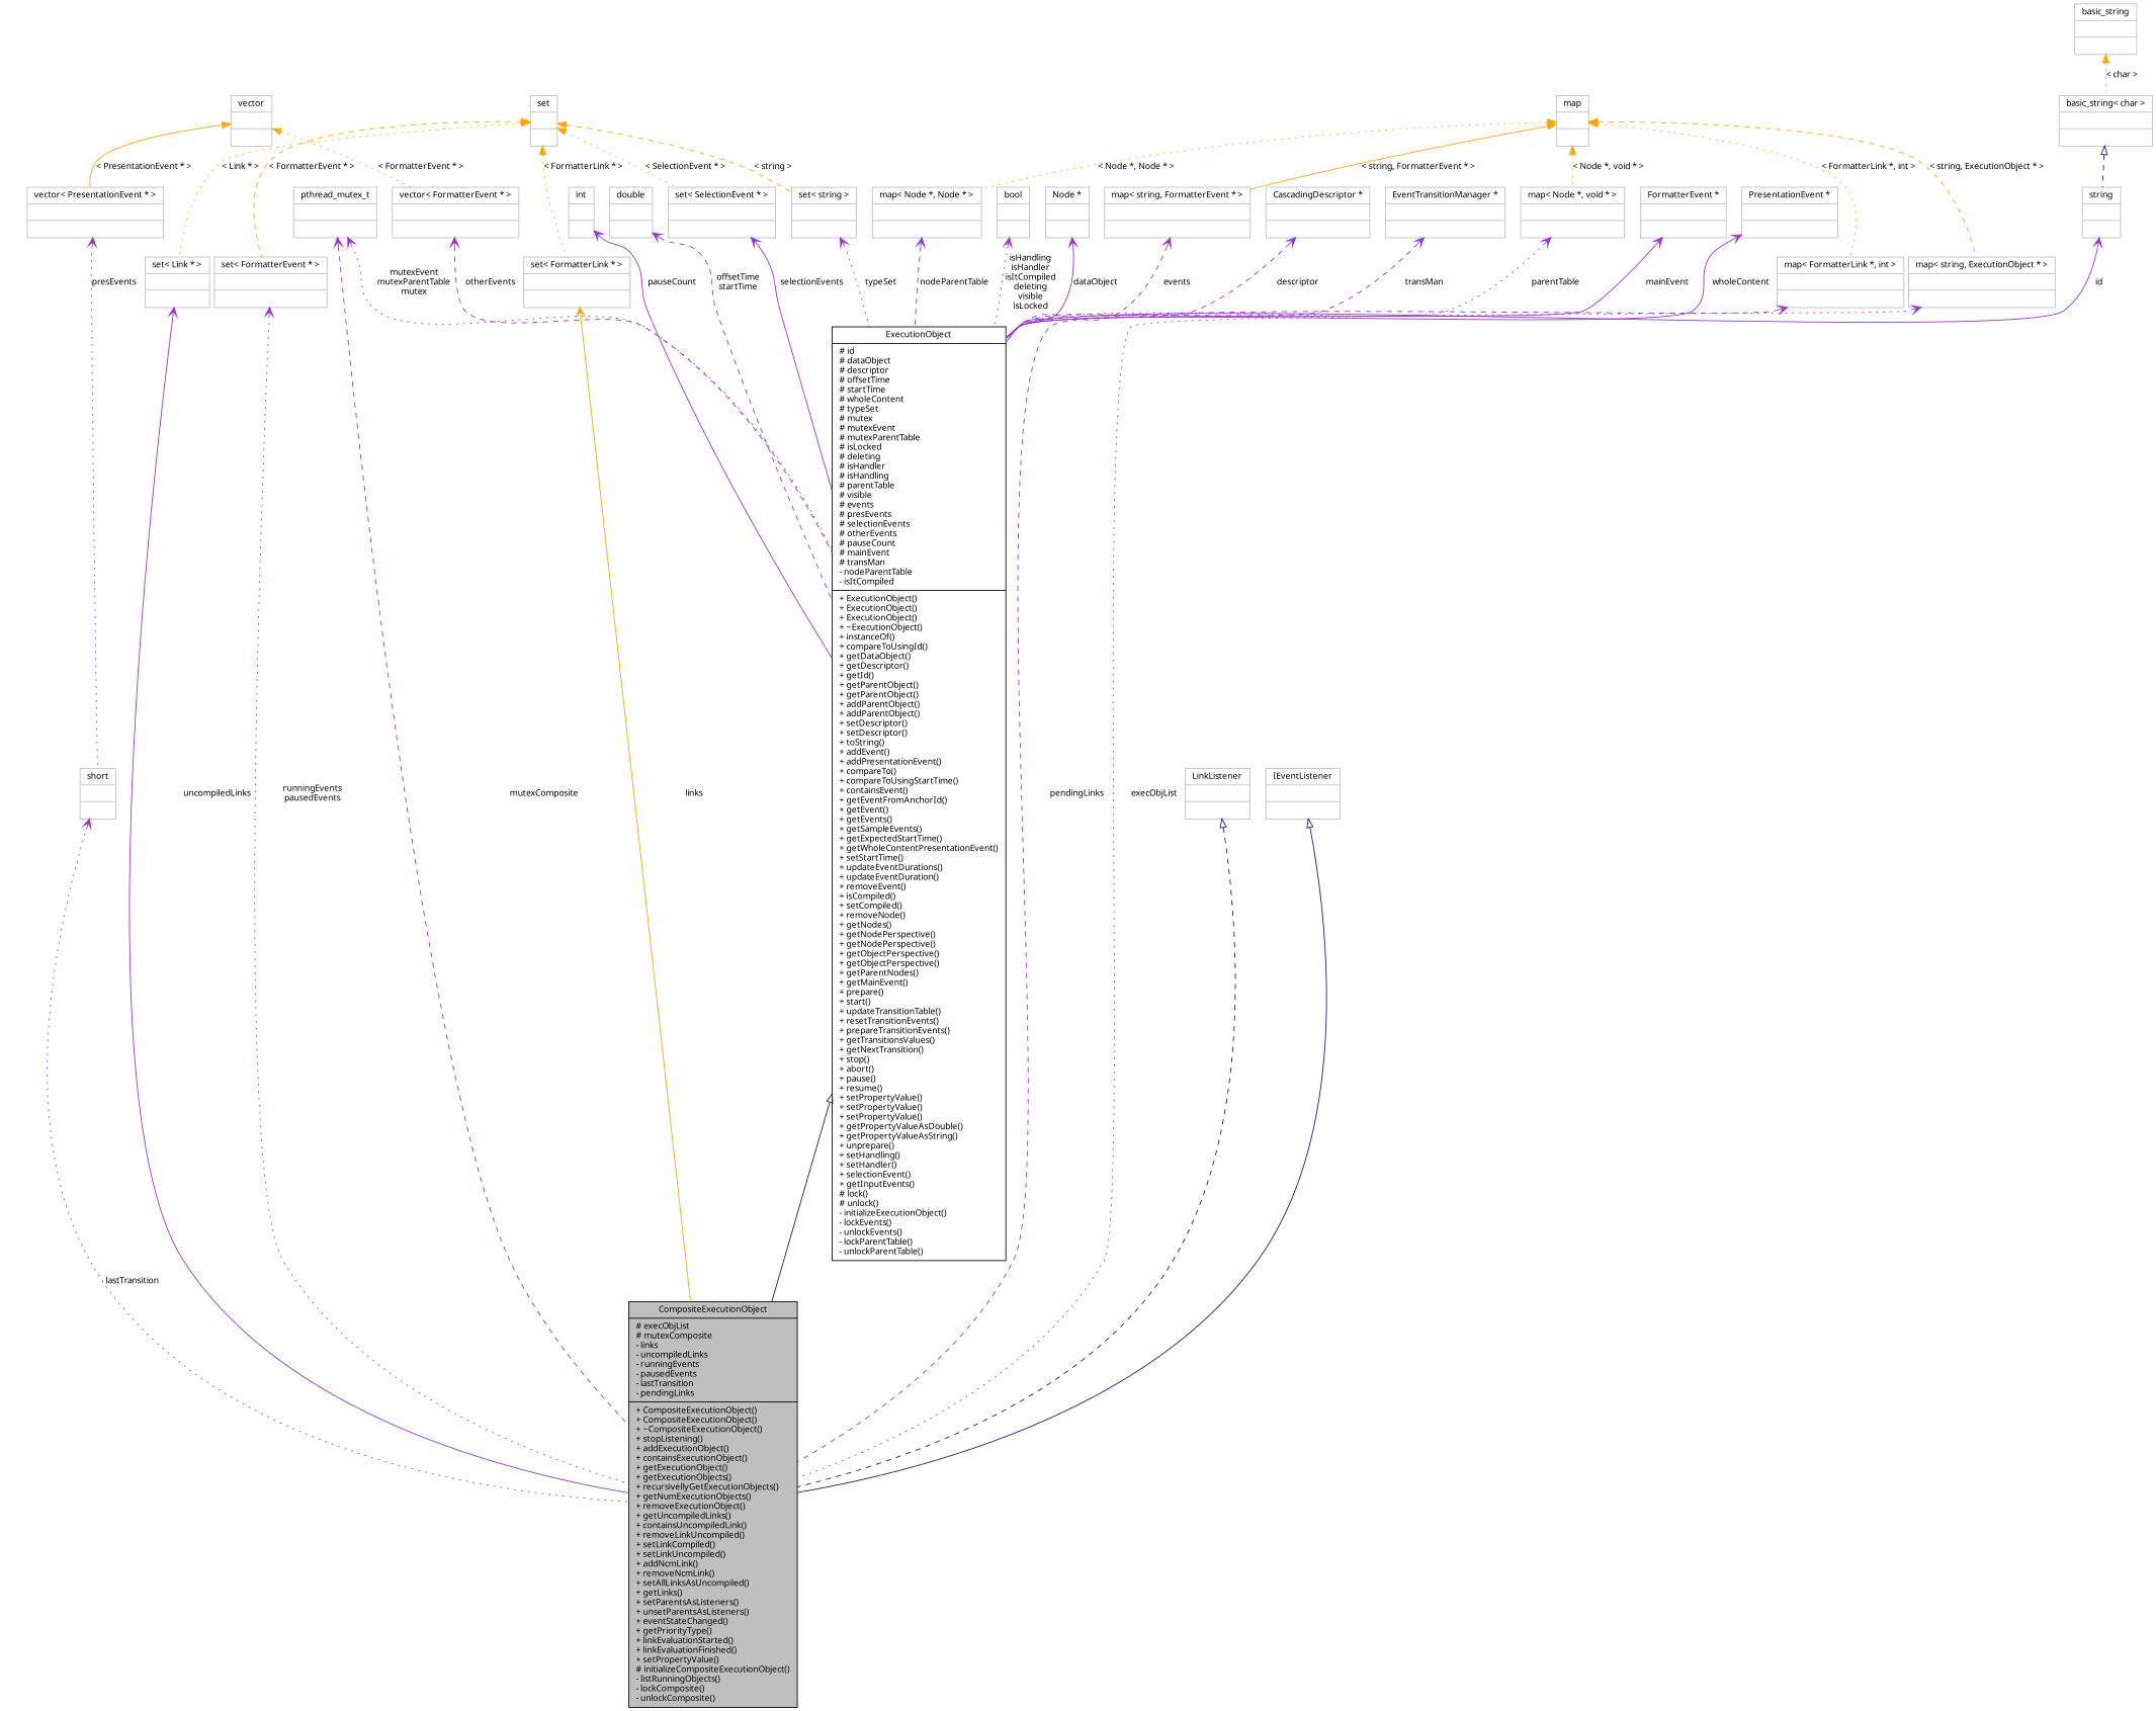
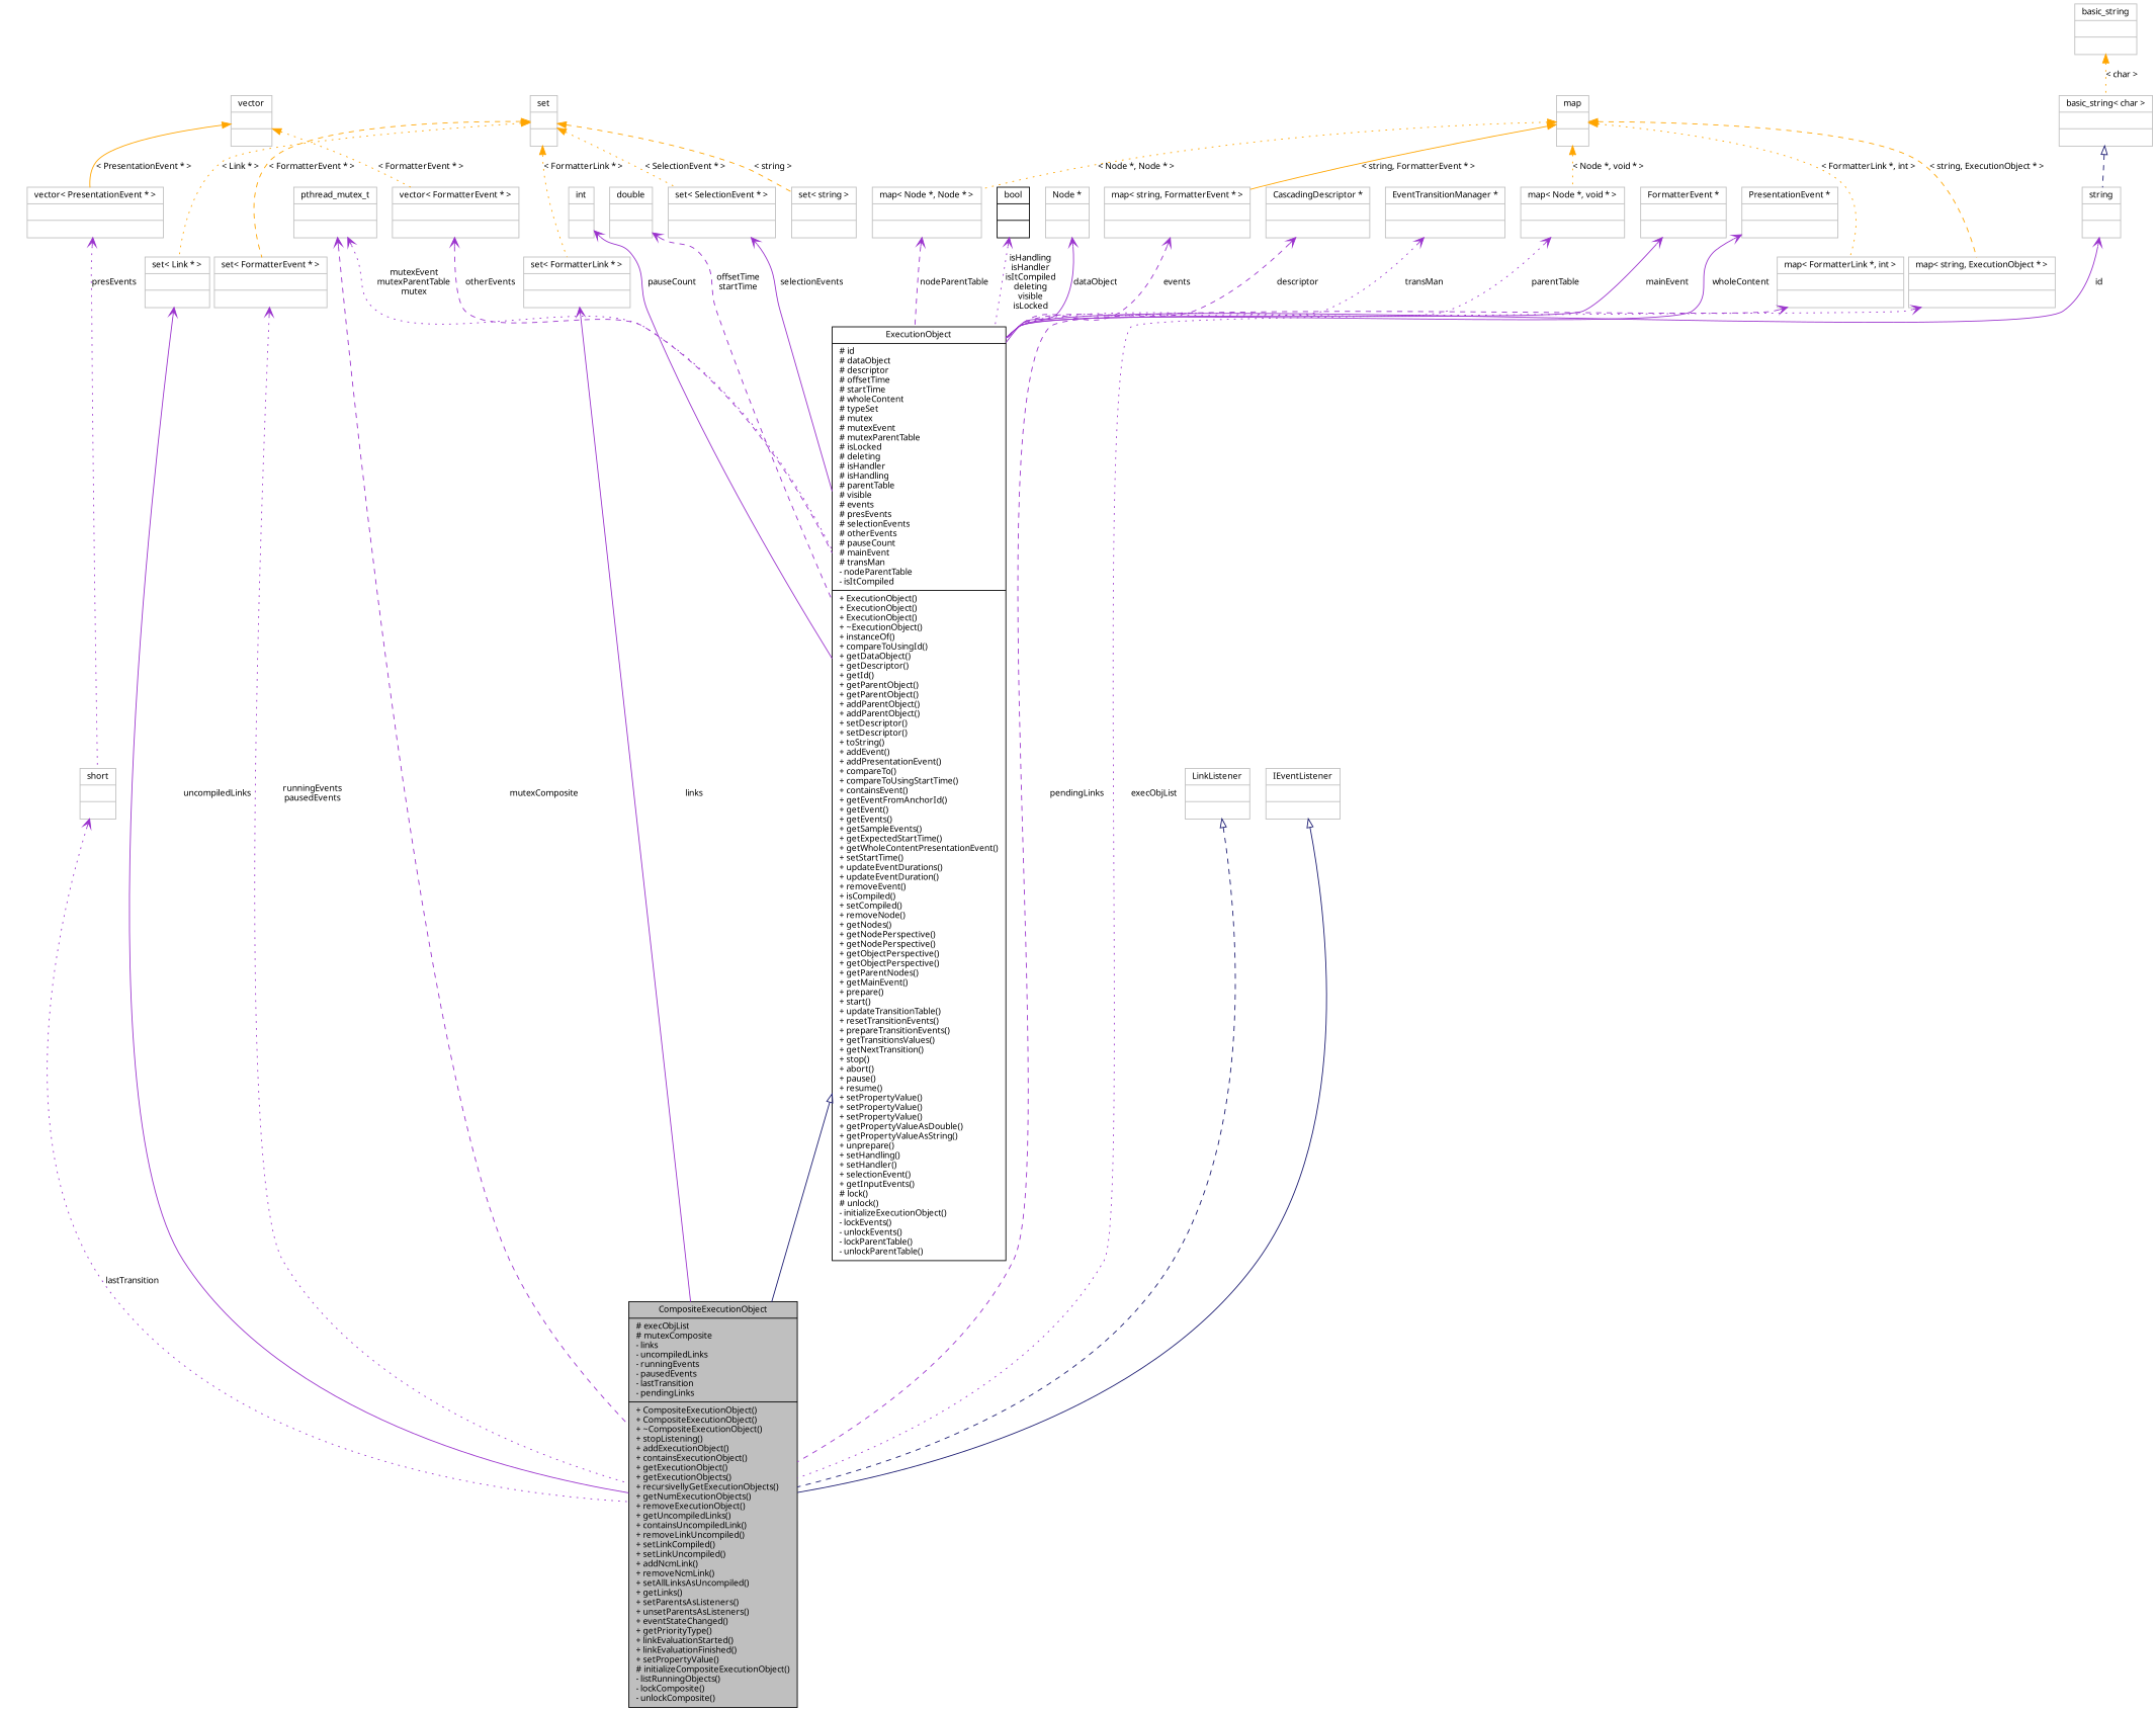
  digraph {
    node [color=grey75 fillcolor=white fontname="FreeSans.ttf" fontsize=10 shape=record style=filled]
    edge [arrowtail=open color=darkorchid3 dir=back fontname="FreeSans.ttf" fontsize=10 labelfontname="FreeSans.ttf" labelfontsize=10 style=dotted]
    n1 [color=black fillcolor=grey75 fontcolor=black height=0.2 label="{CompositeExecutionObject\n|# execObjList\l# mutexComposite\l- links\l- uncompiledLinks\l- runningEvents\l- pausedEvents\l- lastTransition\l- pendingLinks\l|+ CompositeExecutionObject()\l+ CompositeExecutionObject()\l+ ~CompositeExecutionObject()\l+ stopListening()\l+ addExecutionObject()\l+ containsExecutionObject()\l+ getExecutionObject()\l+ getExecutionObjects()\l+ recursivellyGetExecutionObjects()\l+ getNumExecutionObjects()\l+ removeExecutionObject()\l+ getUncompiledLinks()\l+ containsUncompiledLink()\l+ removeLinkUncompiled()\l+ setLinkCompiled()\l+ setLinkUncompiled()\l+ addNcmLink()\l+ removeNcmLink()\l+ setAllLinksAsUncompiled()\l+ getLinks()\l+ setParentsAsListeners()\l+ unsetParentsAsListeners()\l+ eventStateChanged()\l+ getPriorityType()\l+ linkEvaluationStarted()\l+ linkEvaluationFinished()\l+ setPropertyValue()\l# initializeCompositeExecutionObject()\l- listRunningObjects()\l- lockComposite()\l- unlockComposite()\l}" width=0.4]
    n2 [color=black height=0.2 label="{ExecutionObject\n|# id\l# dataObject\l# descriptor\l# offsetTime\l# startTime\l# wholeContent\l# typeSet\l# mutex\l# mutexEvent\l# mutexParentTable\l# isLocked\l# deleting\l# isHandler\l# isHandling\l# parentTable\l# visible\l# events\l# presEvents\l# selectionEvents\l# otherEvents\l# pauseCount\l# mainEvent\l# transMan\l- nodeParentTable\l- isItCompiled\l|+ ExecutionObject()\l+ ExecutionObject()\l+ ExecutionObject()\l+ ~ExecutionObject()\l+ instanceOf()\l+ compareToUsingId()\l+ getDataObject()\l+ getDescriptor()\l+ getId()\l+ getParentObject()\l+ getParentObject()\l+ addParentObject()\l+ addParentObject()\l+ setDescriptor()\l+ setDescriptor()\l+ toString()\l+ addEvent()\l+ addPresentationEvent()\l+ compareTo()\l+ compareToUsingStartTime()\l+ containsEvent()\l+ getEventFromAnchorId()\l+ getEvent()\l+ getEvents()\l+ getSampleEvents()\l+ getExpectedStartTime()\l+ getWholeContentPresentationEvent()\l+ setStartTime()\l+ updateEventDurations()\l+ updateEventDuration()\l+ removeEvent()\l+ isCompiled()\l+ setCompiled()\l+ removeNode()\l+ getNodes()\l+ getNodePerspective()\l+ getNodePerspective()\l+ getObjectPerspective()\l+ getObjectPerspective()\l+ getParentNodes()\l+ getMainEvent()\l+ prepare()\l+ start()\l+ updateTransitionTable()\l+ resetTransitionEvents()\l+ prepareTransitionEvents()\l+ getTransitionsValues()\l+ getNextTransition()\l+ stop()\l+ abort()\l+ pause()\l+ resume()\l+ setPropertyValue()\l+ setPropertyValue()\l+ setPropertyValue()\l+ getPropertyValueAsDouble()\l+ getPropertyValueAsString()\l+ unprepare()\l+ setHandling()\l+ setHandler()\l+ selectionEvent()\l+ getInputEvents()\l# lock()\l# unlock()\l- initializeExecutionObject()\l- lockEvents()\l- unlockEvents()\l- lockParentTable()\l- unlockParentTable()\l}" width=0.4]
    n3 [height=0.2 label="{double\n||}" width=0.4]
    n4 [height=0.2 label="{vector\< FormatterEvent * \>\n||}" width=0.4]
    n5 [height=0.2 label="{vector\n||}" width=0.4]
    n6 [height=0.2 label="{vector\< PresentationEvent * \>\n||}" width=0.4]
    n7 [height=0.2 label="{short\n||}" width=0.4]
    n8 [height=0.2 label="{EventTransitionManager *\n||}" width=0.4]
    n9 [height=0.2 label="{set\< SelectionEvent * \>\n||}" width=0.4]
    n10 [height=0.2 label="{set\n||}" width=0.4]
    n11 [height=0.2 label="{set\< string \>\n||}" width=0.4]
    n12 [height=0.2 label="{set\< FormatterLink * \>\n||}" width=0.4]
    n13 [height=0.2 label="{set\< Link * \>\n||}" width=0.4]
    n14 [height=0.2 label="{set\< FormatterEvent * \>\n||}" width=0.4]
    n15 [height=0.2 label="{FormatterEvent *\n||}" width=0.4]
    n16 [height=0.2 label="{PresentationEvent *\n||}" width=0.4]
    n17 [height=0.2 label="{pthread_mutex_t\n||}" width=0.4]
    n18 [height=0.2 label="{int\n||}" width=0.4]
    n19 [height=0.2 label="{map\< Node *, Node * \>\n||}" width=0.4]
    n20 [height=0.2 label="{map\n||}" width=0.4]
    n21 [height=0.2 label="{map\< string, FormatterEvent * \>\n||}" width=0.4]
    n22 [height=0.2 label="{map\< Node *, void * \>\n||}" width=0.4]
    n23 [height=0.2 label="{map\< FormatterLink *, int \>\n||}" width=0.4]
    n24 [height=0.2 label="{map\< string, ExecutionObject * \>\n||}" width=0.4]
-   n25 [height=0.2 label="{bool\n||}" width=0.4]
+   n25 [color=black height=0.2 label="{bool\n||}" width=0.4]
    n26 [height=0.2 label="{Node *\n||}" width=0.4]
    n27 [height=0.2 label="{string\n||}" width=0.4]
    n28 [height=0.2 label="{basic_string\< char \>\n||}" width=0.4]
    n29 [height=0.2 label="{basic_string\n||}" width=0.4]
    n30 [height=0.2 label="{CascadingDescriptor *\n||}" width=0.4]
    n31 [height=0.2 label="{LinkListener\n||}" width=0.4]
    n32 [height=0.2 label="{IEventListener\n||}" width=0.4]
    n2 -> n1 [arrowtail=empty color=midnightblue style=solid]
    n3 -> n2 [label="offsetTime\nstartTime" style=dashed]
    n4 -> n2 [label=otherEvents style=dashed]
    n5 -> n4 [color=orange label="\< FormatterEvent * \>" arrowtail=""]
    n5 -> n6 [color=orange label="\< PresentationEvent * \>" style=solid arrowtail=""]
    n6 -> n7 [label=presEvents]
    n7 -> n1 [label=lastTransition]
-   n8 -> n2 [label=transMan style=dashed]
+   n8 -> n2 [label=transMan]
    n9 -> n2 [label=selectionEvents style=solid]
    n10 -> n9 [color=orange label="\< SelectionEvent * \>" arrowtail=""]
    n10 -> n11 [color=orange label="\< string \>" style=dashed arrowtail=""]
    n10 -> n12 [color=orange label="\< FormatterLink * \>" arrowtail=""]
    n10 -> n13 [color=orange label="\< Link * \>" arrowtail=""]
    n10 -> n14 [color=orange label="\< FormatterEvent * \>" style=dashed arrowtail=""]
-   n11 -> n2 [label=typeSet]
-   n12 -> n1 [color=orange label=links style=solid]
+   n12 -> n1 [label=links style=solid]
    n13 -> n1 [label=uncompiledLinks style=solid]
    n14 -> n1 [label="runningEvents\npausedEvents"]
    n15 -> n2 [label=mainEvent style=solid]
    n16 -> n2 [label=wholeContent style=solid]
    n17 -> n1 [label=mutexComposite style=dashed]
    n17 -> n2 [label="mutexEvent\nmutexParentTable\nmutex"]
    n18 -> n2 [label=pauseCount style=solid]
    n19 -> n2 [label=nodeParentTable style=dashed]
    n20 -> n19 [color=orange label="\< Node *, Node * \>" arrowtail=""]
    n20 -> n21 [color=orange label="\< string, FormatterEvent * \>" style=solid arrowtail=""]
    n20 -> n22 [color=orange label="\< Node *, void * \>" arrowtail=""]
    n20 -> n23 [color=orange label="\< FormatterLink *, int \>" arrowtail=""]
    n20 -> n24 [color=orange label="\< string, ExecutionObject * \>" style=dashed arrowtail=""]
    n21 -> n2 [label=events style=dashed]
    n22 -> n2 [label=parentTable]
    n23 -> n1 [label=pendingLinks style=dashed]
    n24 -> n1 [label=execObjList]
    n25 -> n2 [label="isHandling\nisHandler\nisItCompiled\ndeleting\nvisible\nisLocked"]
    n26 -> n2 [label=dataObject style=solid]
    n27 -> n2 [label=id style=solid]
    n28 -> n27 [arrowtail=empty color=midnightblue style=dashed]
    n29 -> n28 [color=orange label="\< char \>" arrowtail=""]
    n30 -> n2 [label=descriptor style=dashed]
    n31 -> n1 [arrowtail=empty color=midnightblue style=dashed]
    n32 -> n1 [arrowtail=empty color=midnightblue style=solid]
  }
